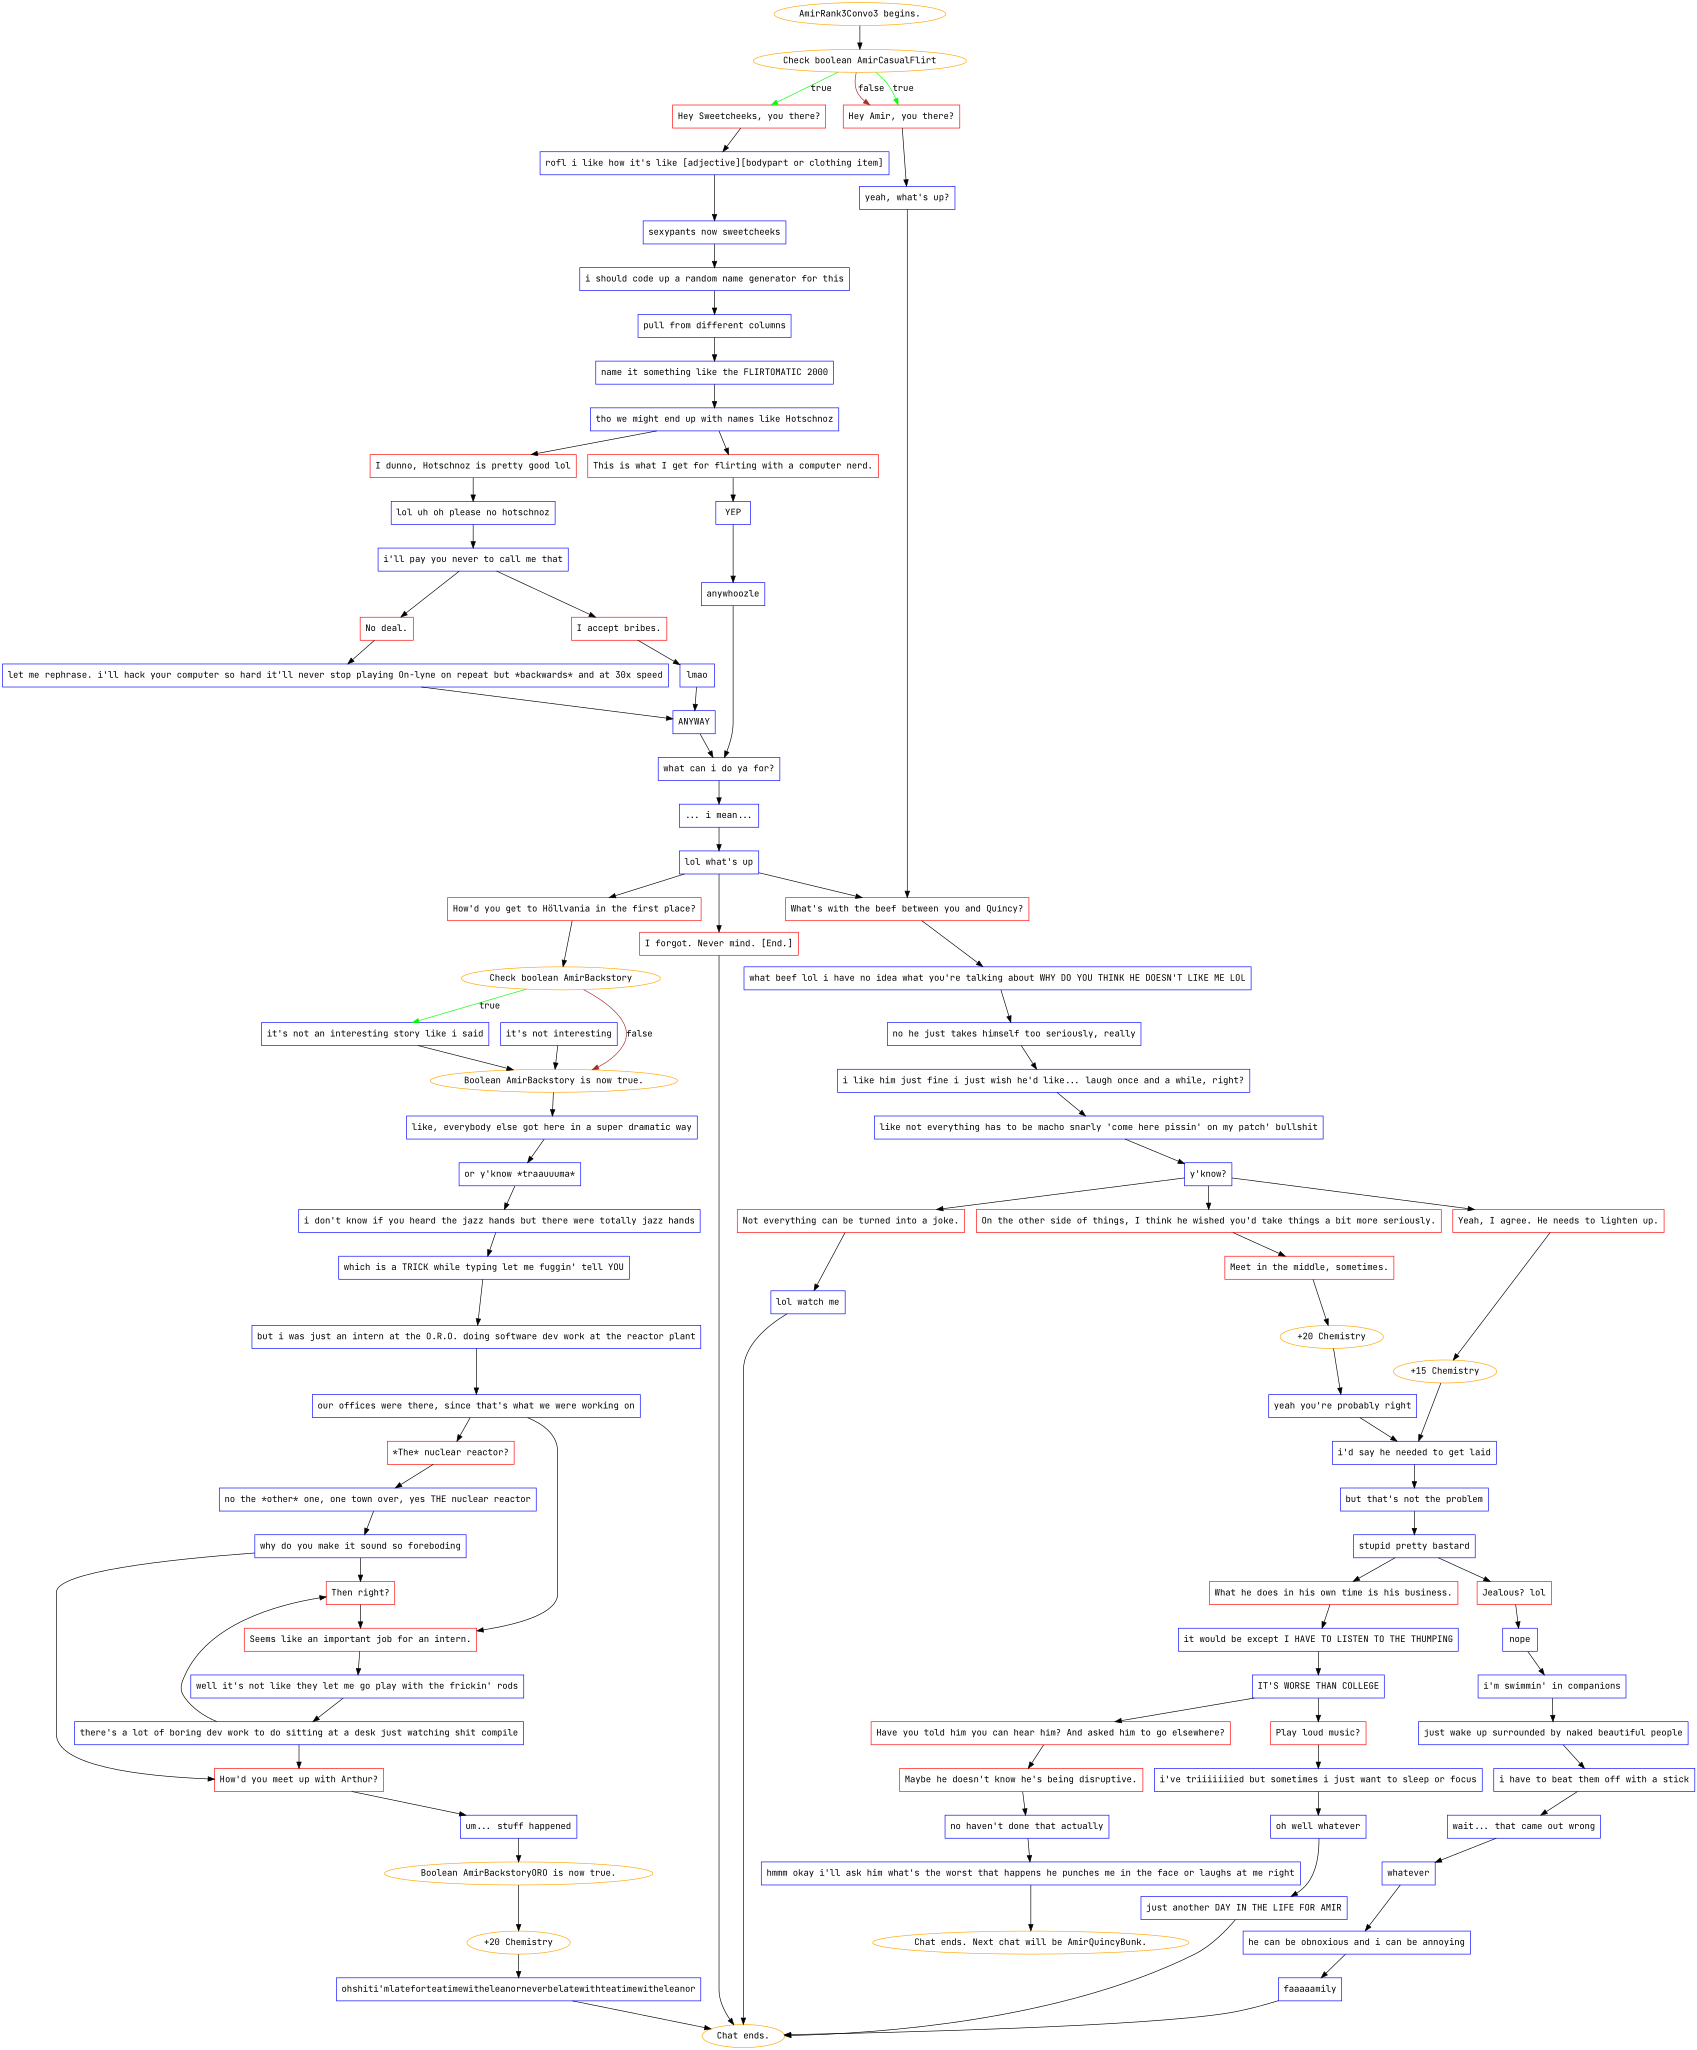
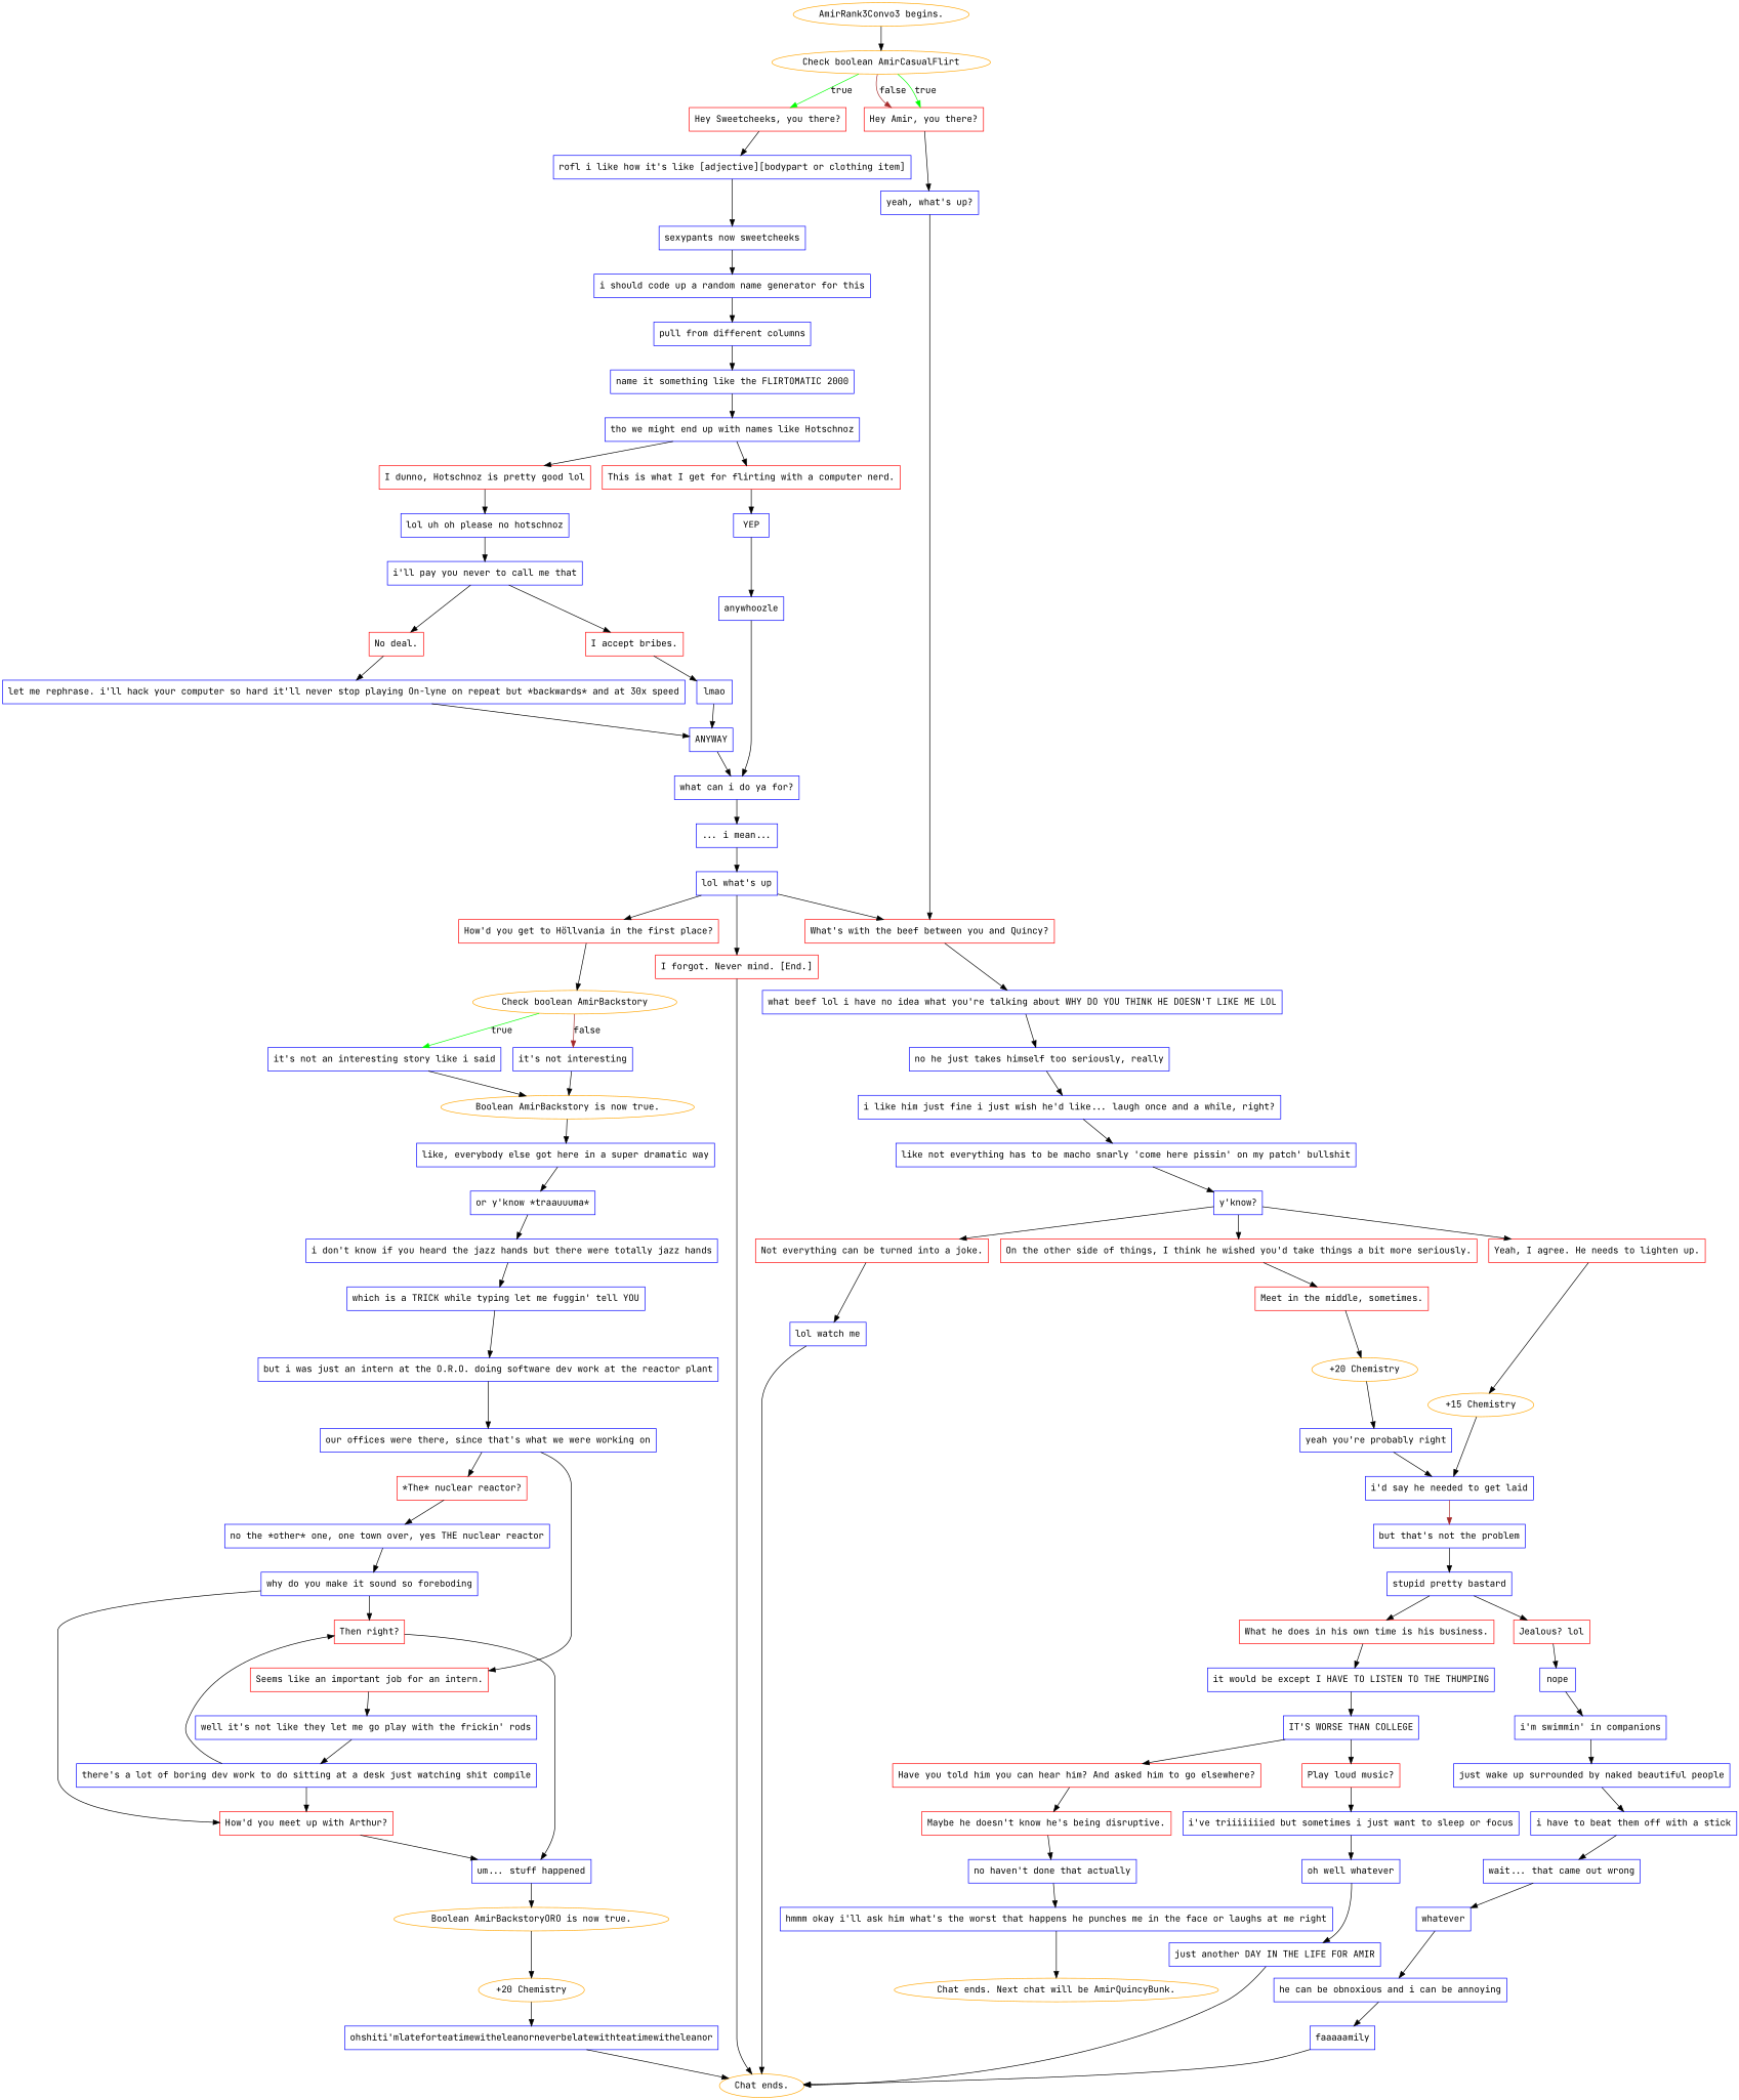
  digraph {
    fontname="JetBrains Mono"
    node [color=blue fontname="JetBrains Mono" shape=box]
    edge [fontname="JetBrains Mono"]
    "AmirRank3Convo3 begins." [color=orange shape=""]
    n2 [color=orange label="Check boolean AmirCasualFlirt" shape=""]
    n3 [color=red label="Hey Sweetcheeks, you there?"]
    n4 [color=red label="Hey Amir, you there?"]
    n5 [label="rofl i like how it's like [adjective][bodypart or clothing item]"]
    n6 [label="yeah, what's up?"]
    n7 [label="sexypants now sweetcheeks"]
    n8 [color=red label="What's with the beef between you and Quincy?"]
    n9 [label="i should code up a random name generator for this"]
    n10 [label="what beef lol i have no idea what you're talking about WHY DO YOU THINK HE DOESN'T LIKE ME LOL"]
    n11 [label="pull from different columns"]
    n12 [label="no he just takes himself too seriously, really"]
    n13 [label="name it something like the FLIRTOMATIC 2000"]
    n14 [label="i like him just fine i just wish he'd like... laugh once and a while, right?"]
    n15 [label="tho we might end up with names like Hotschnoz"]
    n16 [label="like not everything has to be macho snarly 'come here pissin' on my patch' bullshit"]
    n17 [color=red label="I dunno, Hotschnoz is pretty good lol"]
    n18 [color=red label="This is what I get for flirting with a computer nerd."]
    n19 [label="y'know?"]
    n20 [label="lol uh oh please no hotschnoz"]
    n21 [label=YEP]
    n22 [color=red label="On the other side of things, I think he wished you'd take things a bit more seriously."]
    n23 [color=red label="Yeah, I agree. He needs to lighten up."]
    n24 [color=red label="Not everything can be turned into a joke."]
    n25 [label="i'll pay you never to call me that"]
    n26 [label=anywhoozle]
    n27 [color=red label="Meet in the middle, sometimes."]
    n28 [color=orange label="+15 Chemistry" shape=""]
    n29 [label="lol watch me"]
    n30 [color=red label="I accept bribes."]
    n31 [color=red label="No deal."]
    n32 [label="what can i do ya for?"]
    n33 [color=orange label="+20 Chemistry" shape=""]
    n34 [label="i'd say he needed to get laid"]
    "Chat ends." [color=orange shape=""]
    n36 [label=lmao]
    n37 [label="let me rephrase. i'll hack your computer so hard it'll never stop playing On-lyne on repeat but *backwards* and at 30x speed"]
    n38 [label="... i mean..."]
    n39 [label="yeah you're probably right"]
    n40 [label="but that's not the problem"]
    n41 [label=ANYWAY]
    n42 [label="lol what's up"]
    n43 [label="stupid pretty bastard"]
    n44 [color=red label="How'd you get to Höllvania in the first place?"]
    n45 [color=red label="I forgot. Never mind. [End.]"]
    n46 [color=red label="Jealous? lol"]
    n47 [color=red label="What he does in his own time is his business."]
    n48 [color=orange label="Check boolean AmirBackstory" shape=""]
    n49 [label=nope]
    n50 [label="it would be except I HAVE TO LISTEN TO THE THUMPING"]
    n51 [label="it's not an interesting story like i said"]
    n52 [label="it's not interesting"]
    n53 [label="i'm swimmin' in companions"]
    n54 [label="IT'S WORSE THAN COLLEGE"]
    n55 [color=orange label="Boolean AmirBackstory is now true." shape=""]
    n56 [label="just wake up surrounded by naked beautiful people"]
    n57 [color=red label="Have you told him you can hear him? And asked him to go elsewhere?"]
    n58 [color=red label="Play loud music?"]
    n59 [label="like, everybody else got here in a super dramatic way"]
    n60 [label="i have to beat them off with a stick"]
    n61 [color=red label="Maybe he doesn't know he's being disruptive."]
    n62 [label="i've triiiiiiied but sometimes i just want to sleep or focus"]
    n63 [label="or y'know *traauuuma*"]
    n64 [label="wait... that came out wrong"]
    n65 [label="no haven't done that actually"]
    n66 [label="oh well whatever"]
    n67 [label="i don't know if you heard the jazz hands but there were totally jazz hands"]
    n68 [label=whatever]
    n69 [label="hmmm okay i'll ask him what's the worst that happens he punches me in the face or laughs at me right"]
    n70 [label="just another DAY IN THE LIFE FOR AMIR"]
    n71 [label="which is a TRICK while typing let me fuggin' tell YOU"]
    n72 [label="he can be obnoxious and i can be annoying"]
    "Chat ends. Next chat will be AmirQuincyBunk." [color=orange shape=""]
    n74 [label="but i was just an intern at the O.R.O. doing software dev work at the reactor plant"]
    n75 [label=faaaaamily]
    n76 [label="our offices were there, since that's what we were working on"]
    n77 [color=red label="*The* nuclear reactor?"]
    n78 [color=red label="Seems like an important job for an intern."]
    n79 [label="no the *other* one, one town over, yes THE nuclear reactor"]
    n80 [label="well it's not like they let me go play with the frickin' rods"]
    n81 [label="why do you make it sound so foreboding"]
    n82 [label="there's a lot of boring dev work to do sitting at a desk just watching shit compile"]
    n83 [color=red label="Then right?"]
    n84 [color=red label="How'd you meet up with Arthur?"]
    n85 [label="um... stuff happened"]
    n86 [color=orange label="Boolean AmirBackstoryORO is now true." shape=""]
    n87 [color=orange label="+20 Chemistry" shape=""]
    n88 [label="ohshiti'mlateforteatimewitheleanorneverbelatewithteatimewitheleanor"]
    "AmirRank3Convo3 begins." -> n2
    n2 -> n3 [color=green label=true]
    n2 -> n4 [color=green label=true]
    n2 -> n4 [color=brown label=false]
    n3 -> n5
    n4 -> n6
    n5 -> n7
    n6 -> n8
    n7 -> n9
    n8 -> n10
    n9 -> n11
    n10 -> n12
    n11 -> n13
    n12 -> n14
    n13 -> n15
    n14 -> n16
    n15 -> n17
    n15 -> n18
    n16 -> n19
    n17 -> n20
    n18 -> n21
    n19 -> n22
    n19 -> n23
    n19 -> n24
    n20 -> n25
    n21 -> n26
    n22 -> n27
    n23 -> n28
    n24 -> n29
    n25 -> n30
    n25 -> n31
    n26 -> n32
    n27 -> n33
    n28 -> n34
    n29 -> "Chat ends."
    n30 -> n36
    n31 -> n37
    n32 -> n38
    n33 -> n39
-   n34 -> n40
+   n34 -> n40 [color=brown]
    n36 -> n41
    n37 -> n41
    n38 -> n42
    n39 -> n34
    n40 -> n43
    n41 -> n32
    n42 -> n8
    n42 -> n44
    n42 -> n45
    n43 -> n46
    n43 -> n47
    n44 -> n48
    n45 -> "Chat ends."
    n46 -> n49
    n47 -> n50
    n48 -> n51 [color=green label=true]
-   n48 -> n55 [color=brown label=false]
+   n48 -> n52 [color=brown label=false]
    n49 -> n53
    n50 -> n54
    n51 -> n55
    n52 -> n55
    n53 -> n56
    n54 -> n57
    n54 -> n58
    n55 -> n59
    n56 -> n60
    n57 -> n61
    n58 -> n62
    n59 -> n63
    n60 -> n64
    n61 -> n65
    n62 -> n66
    n63 -> n67
    n64 -> n68
    n65 -> n69
    n66 -> n70
    n67 -> n71
    n68 -> n72
    n69 -> "Chat ends. Next chat will be AmirQuincyBunk."
    n70 -> "Chat ends."
    n71 -> n74
    n72 -> n75
    n74 -> n76
    n75 -> "Chat ends."
    n76 -> n77
    n76 -> n78
    n77 -> n79
    n78 -> n80
    n79 -> n81
    n80 -> n82
    n81 -> n83
    n81 -> n84
    n82 -> n83
    n82 -> n84
-   n83 -> n78
+   n83 -> n85
    n84 -> n85
    n85 -> n86
    n86 -> n87
    n87 -> n88
    n88 -> "Chat ends."
  }
